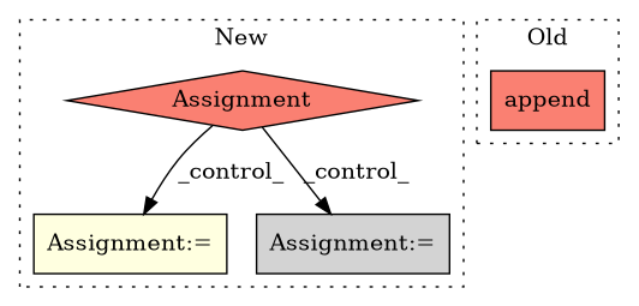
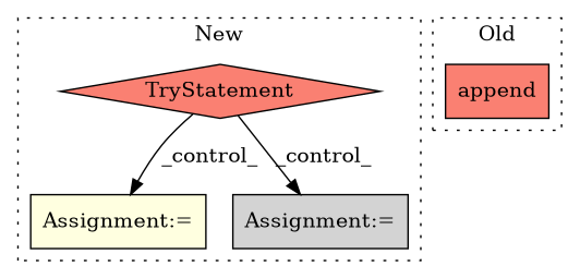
  digraph {
    node [a=7 l=1 shape=box style=filled fillcolor=salmon]
-   n1 [a=54 l=4 label=Assignment s=3310 shape=diamond]
+   n1 [a=54 l=4 label=TryStatement s=3310 shape=diamond]
    n2 [label="Assignment:=" s=3437 fillcolor=lightyellow]
    n3 [label="Assignment:=" s=3334 fillcolor=lightgrey]
    n4 [a=32 l="7,1" label=append s="4406,4446"]
    subgraph cluster_1 {
      label=New
      style=dotted
      n1
      n2
      n3
    }
    subgraph cluster_2 {
      label=Old
      style=dotted
      n4
    }
    n1 -> n2 [label=_control_]
    n1 -> n3 [label=_control_]
  }
